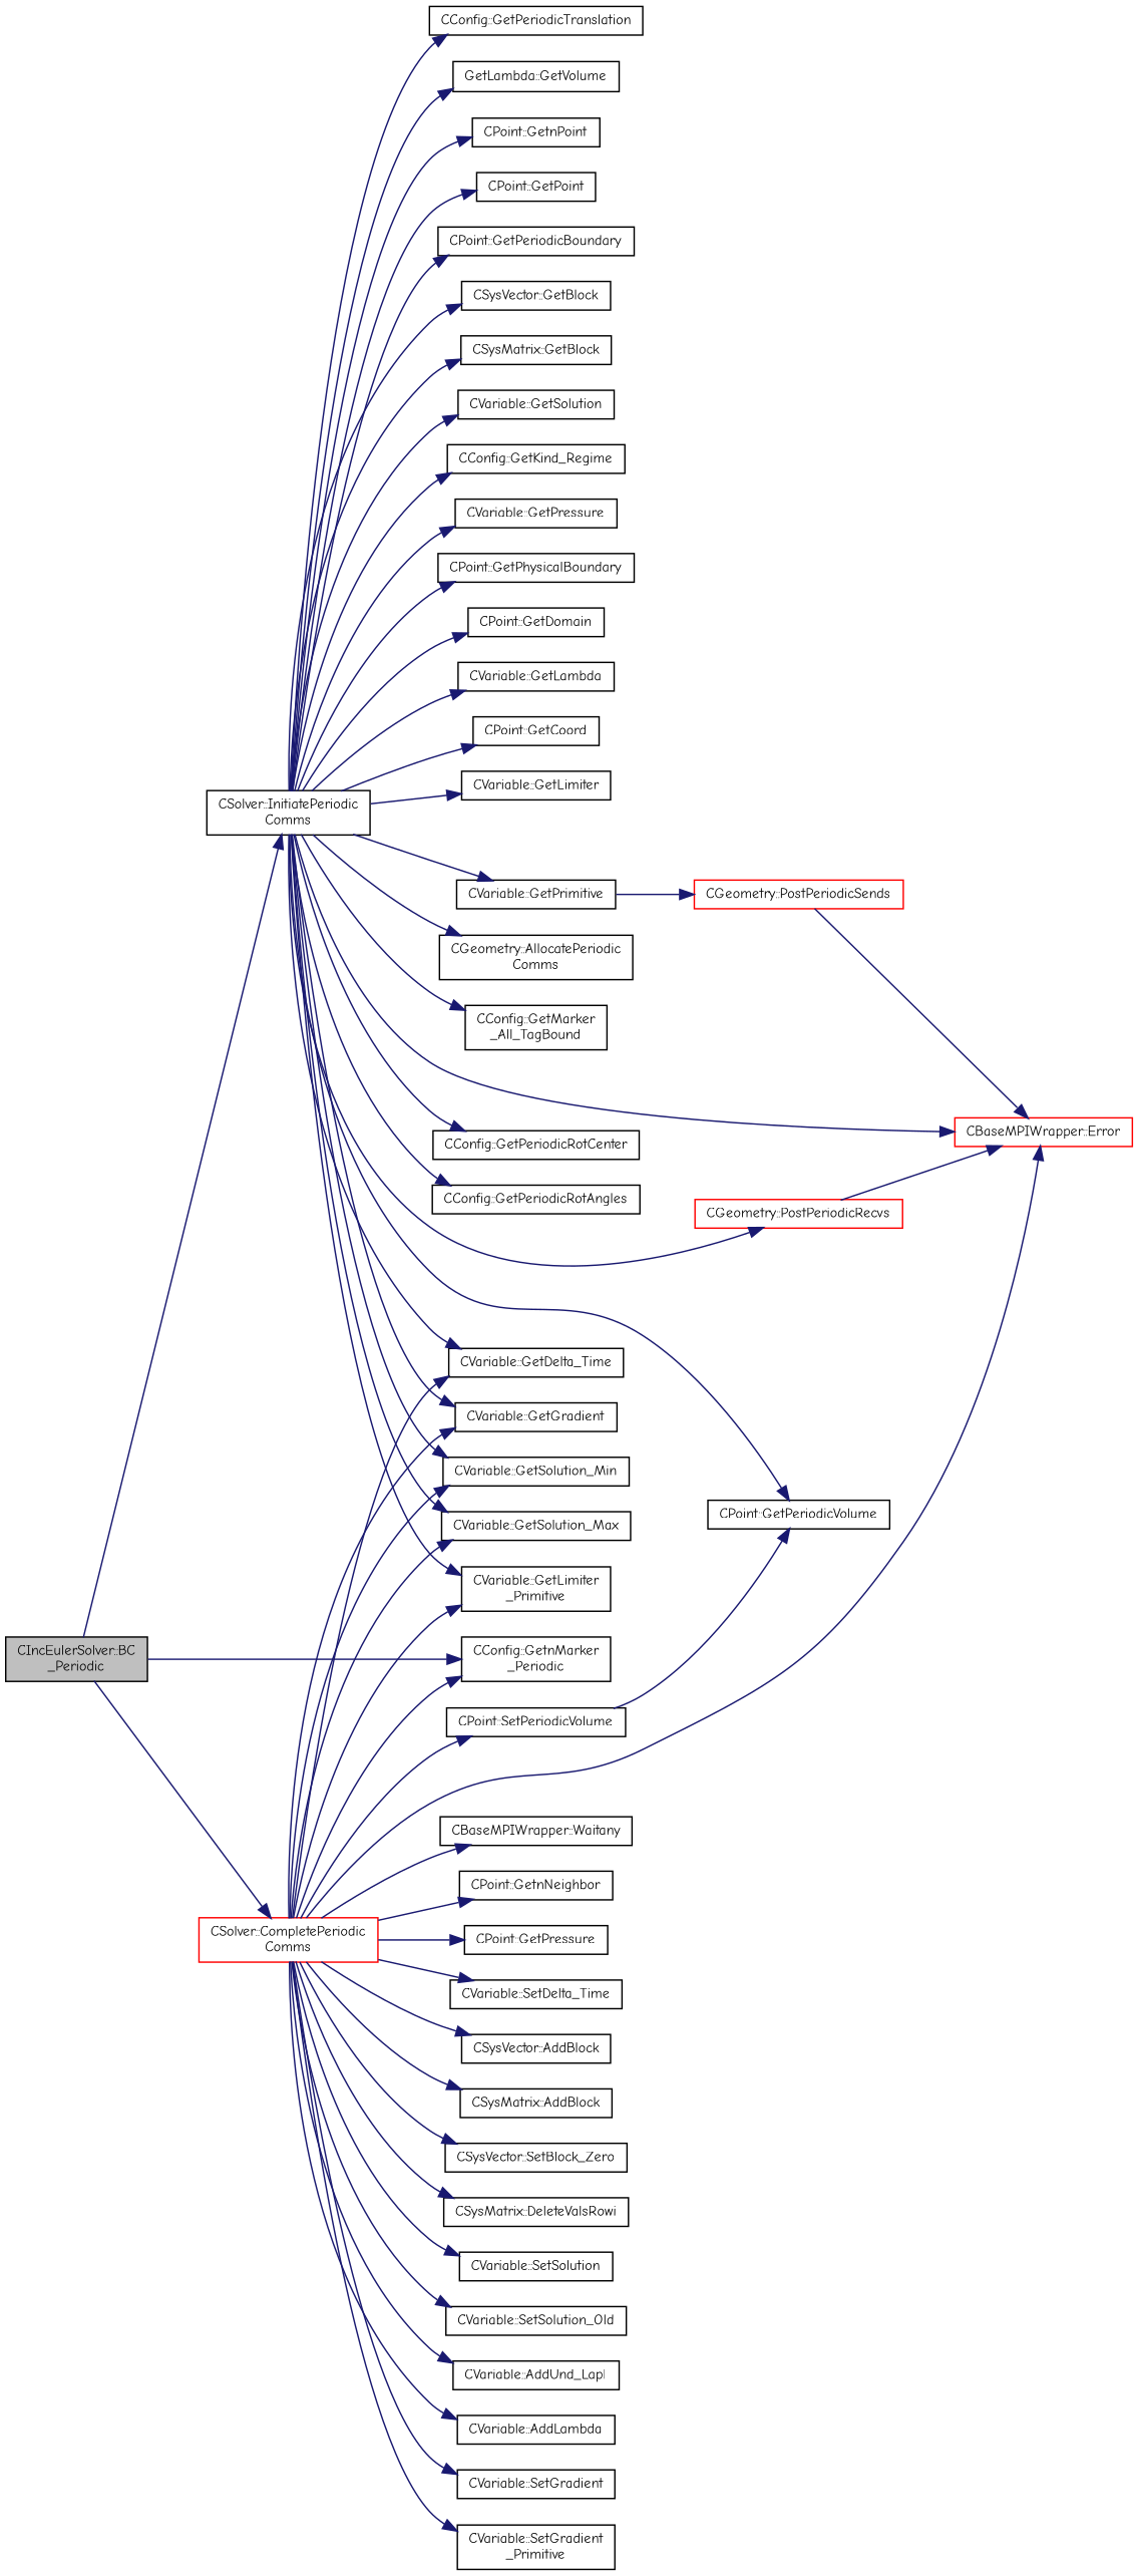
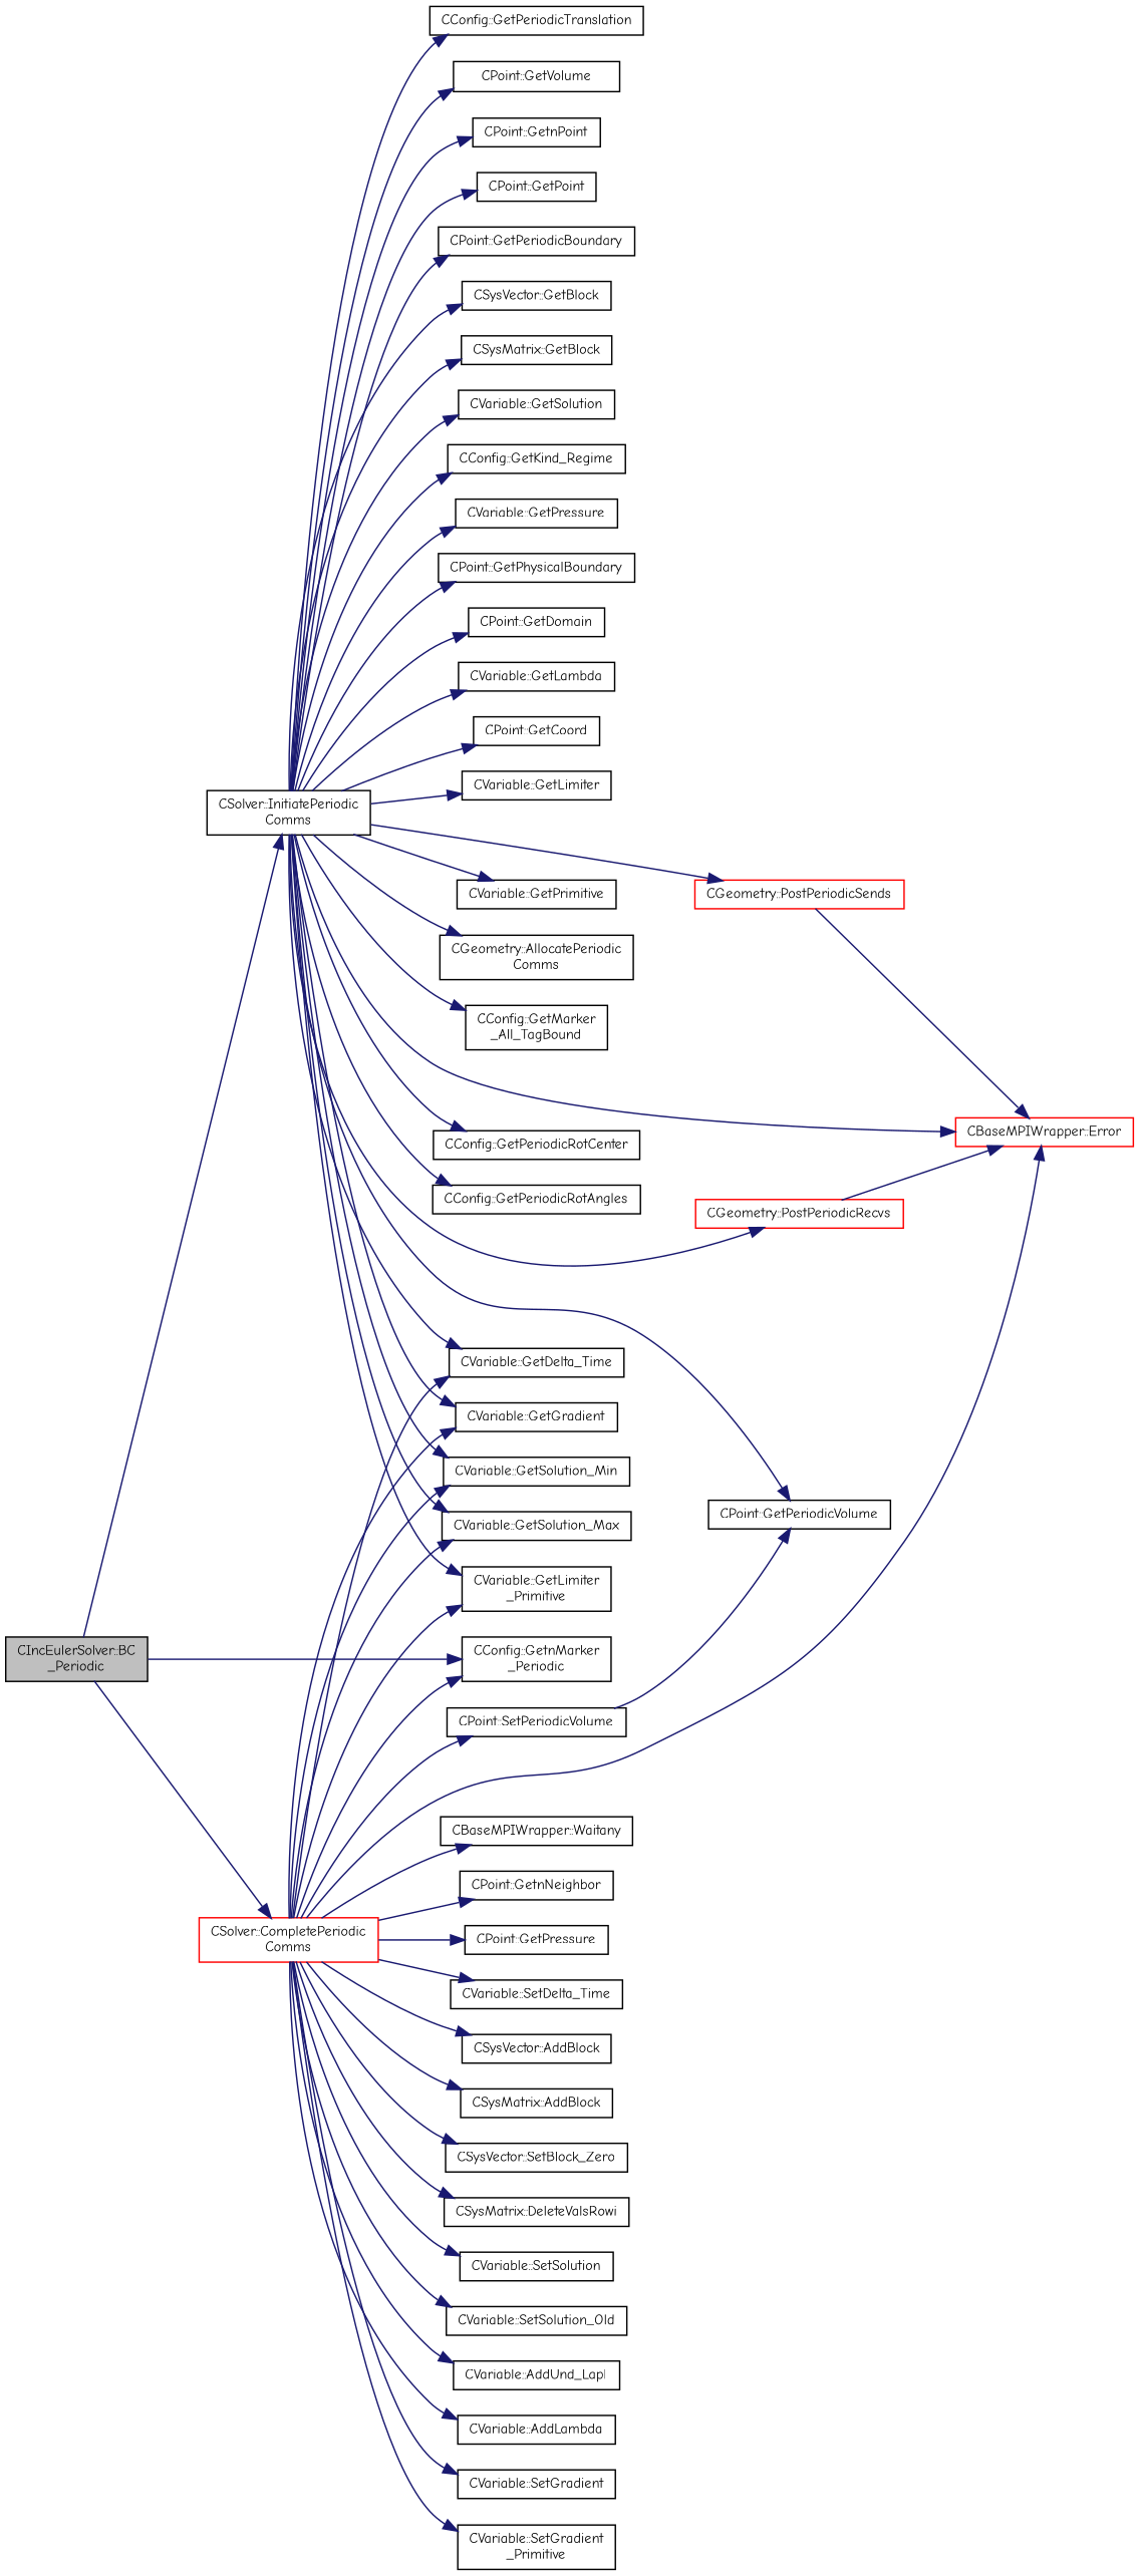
  digraph {
    fontname="Comic Neue"
    rankdir=LR
    node [color=black fillcolor=white fontname="Comic Neue" fontsize=10 shape=record style=filled]
    edge [color=midnightblue fontname="Comic Neue" fontsize=10 labelfontname=Helvetica labelfontsize=10 style=solid]
    n1 [fillcolor=grey75 fontcolor=black height=0.2 label="CIncEulerSolver::BC\l_Periodic" width=0.4]
    n2 [height=0.2 label="CConfig::GetnMarker\l_Periodic" width=0.4]
    n3 [height=0.2 label="CSolver::InitiatePeriodic\lComms" width=0.4]
    n4 [color=red height=0.2 label="CSolver::CompletePeriodic\lComms" width=0.4]
    n5 [color=red height=0.2 label="CBaseMPIWrapper::Error" width=0.4]
    n6 [height=0.2 label="CGeometry::AllocatePeriodic\lComms" width=0.4]
    n7 [color=red height=0.2 label="CGeometry::PostPeriodicRecvs" width=0.4]
    n8 [height=0.2 label="CConfig::GetMarker\l_All_TagBound" width=0.4]
    n9 [height=0.2 label="CConfig::GetPeriodicRotCenter" width=0.4]
    n10 [height=0.2 label="CConfig::GetPeriodicRotAngles" width=0.4]
    n11 [height=0.2 label="CConfig::GetPeriodicTranslation" width=0.4]
-   n12 [height=0.2 label="GetLambda::GetVolume" width=0.4]
+   n12 [height=0.2 label="CPoint::GetVolume" width=0.4]
    n13 [height=0.2 label="CPoint::GetPeriodicVolume" width=0.4]
    n14 [height=0.2 label="CPoint::GetnPoint" width=0.4]
    n15 [height=0.2 label="CPoint::GetPoint" width=0.4]
    n16 [height=0.2 label="CPoint::GetPeriodicBoundary" width=0.4]
    n17 [height=0.2 label="CSysVector::GetBlock" width=0.4]
    n18 [height=0.2 label="CVariable::GetDelta_Time" width=0.4]
    n19 [height=0.2 label="CSysMatrix::GetBlock" width=0.4]
    n20 [height=0.2 label="CVariable::GetSolution" width=0.4]
    n21 [height=0.2 label="CConfig::GetKind_Regime" width=0.4]
    n22 [height=0.2 label="CVariable::GetPressure" width=0.4]
    n23 [height=0.2 label="CPoint::GetPhysicalBoundary" width=0.4]
    n24 [height=0.2 label="CPoint::GetDomain" width=0.4]
    n25 [height=0.2 label="CVariable::GetLambda" width=0.4]
    n26 [height=0.2 label="CVariable::GetGradient" width=0.4]
    n27 [height=0.2 label="CPoint::GetCoord" width=0.4]
    n28 [height=0.2 label="CVariable::GetPrimitive" width=0.4]
    n29 [height=0.2 label="CVariable::GetSolution_Min" width=0.4]
    n30 [height=0.2 label="CVariable::GetSolution_Max" width=0.4]
    n31 [height=0.2 label="CVariable::GetLimiter\l_Primitive" width=0.4]
    n32 [height=0.2 label="CVariable::GetLimiter" width=0.4]
    n33 [color=red height=0.2 label="CGeometry::PostPeriodicSends" width=0.4]
    n34 [height=0.2 label="CBaseMPIWrapper::Waitany" width=0.4]
    n35 [height=0.2 label="CPoint::SetPeriodicVolume" width=0.4]
    n36 [height=0.2 label="CPoint::GetnNeighbor" width=0.4]
    n37 [height=0.2 label="CPoint::GetPressure" width=0.4]
    n38 [height=0.2 label="CVariable::SetDelta_Time" width=0.4]
    n39 [height=0.2 label="CSysVector::AddBlock" width=0.4]
    n40 [height=0.2 label="CSysMatrix::AddBlock" width=0.4]
    n41 [height=0.2 label="CSysVector::SetBlock_Zero" width=0.4]
    n42 [height=0.2 label="CSysMatrix::DeleteValsRowi" width=0.4]
    n43 [height=0.2 label="CVariable::SetSolution" width=0.4]
    n44 [height=0.2 label="CVariable::SetSolution_Old" width=0.4]
    n45 [height=0.2 label="CVariable::AddUnd_Lapl" width=0.4]
    n46 [height=0.2 label="CVariable::AddLambda" width=0.4]
    n47 [height=0.2 label="CVariable::SetGradient" width=0.4]
    n48 [height=0.2 label="CVariable::SetGradient\l_Primitive" width=0.4]
    n1 -> n2
    n1 -> n3
    n1 -> n4
    n3 -> n5
    n3 -> n6
    n3 -> n7
    n3 -> n8
    n3 -> n9
    n3 -> n10
    n3 -> n11
    n3 -> n12
    n3 -> n13
    n3 -> n14
    n3 -> n15
    n3 -> n16
    n3 -> n17
    n3 -> n18
    n3 -> n19
    n3 -> n20
    n3 -> n21
    n3 -> n22
    n3 -> n23
    n3 -> n24
    n3 -> n25
    n3 -> n26
    n3 -> n27
    n3 -> n28
    n3 -> n29
    n3 -> n30
    n3 -> n31
    n3 -> n32
-   n28 -> n33
+   n3 -> n33
    n4 -> n2
    n4 -> n5
    n4 -> n18
    n4 -> n26
    n4 -> n29
    n4 -> n30
    n4 -> n31
    n4 -> n34
    n4 -> n35
    n4 -> n36
    n4 -> n37
    n4 -> n38
    n4 -> n39
    n4 -> n40
    n4 -> n41
    n4 -> n42
    n4 -> n43
    n4 -> n44
    n4 -> n45
    n4 -> n46
    n4 -> n47
    n4 -> n48
    n7 -> n5
    n33 -> n5
    n35 -> n13
  }
